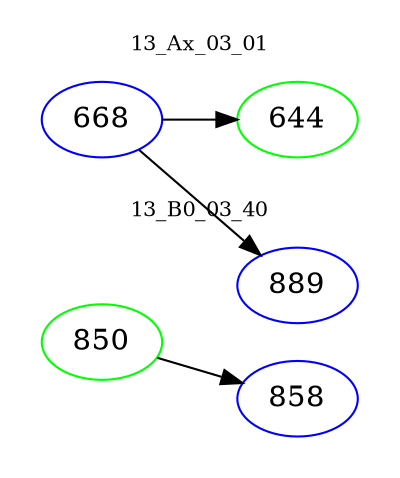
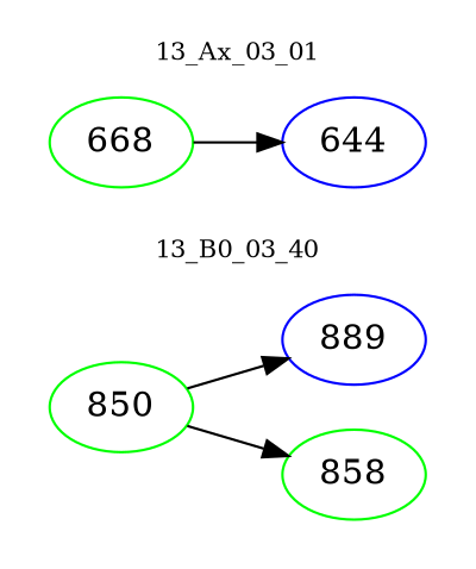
  digraph {
    rankdir=LR
    node [color=blue]
    edge [color=black]
-   n1 [label=668]
-   n2 [color=green label=644]
+   n1 [color=green label=668]
+   n2 [label=644]
    n3 [color=green label=850]
-   n4 [label=858]
+   n4 [color=green label=858]
    n5 [label=889]
    subgraph cluster_1 {
      color=white
      fontsize=10
      label="13_Ax_03_01"
      n1
      n2
    }
    subgraph cluster_2 {
      color=white
      fontsize=10
      label="13_B0_03_40"
      n3
      n4
      n5
    }
    n1 -> n2
    n3 -> n4
-   n1 -> n5
+   n3 -> n5
  }
